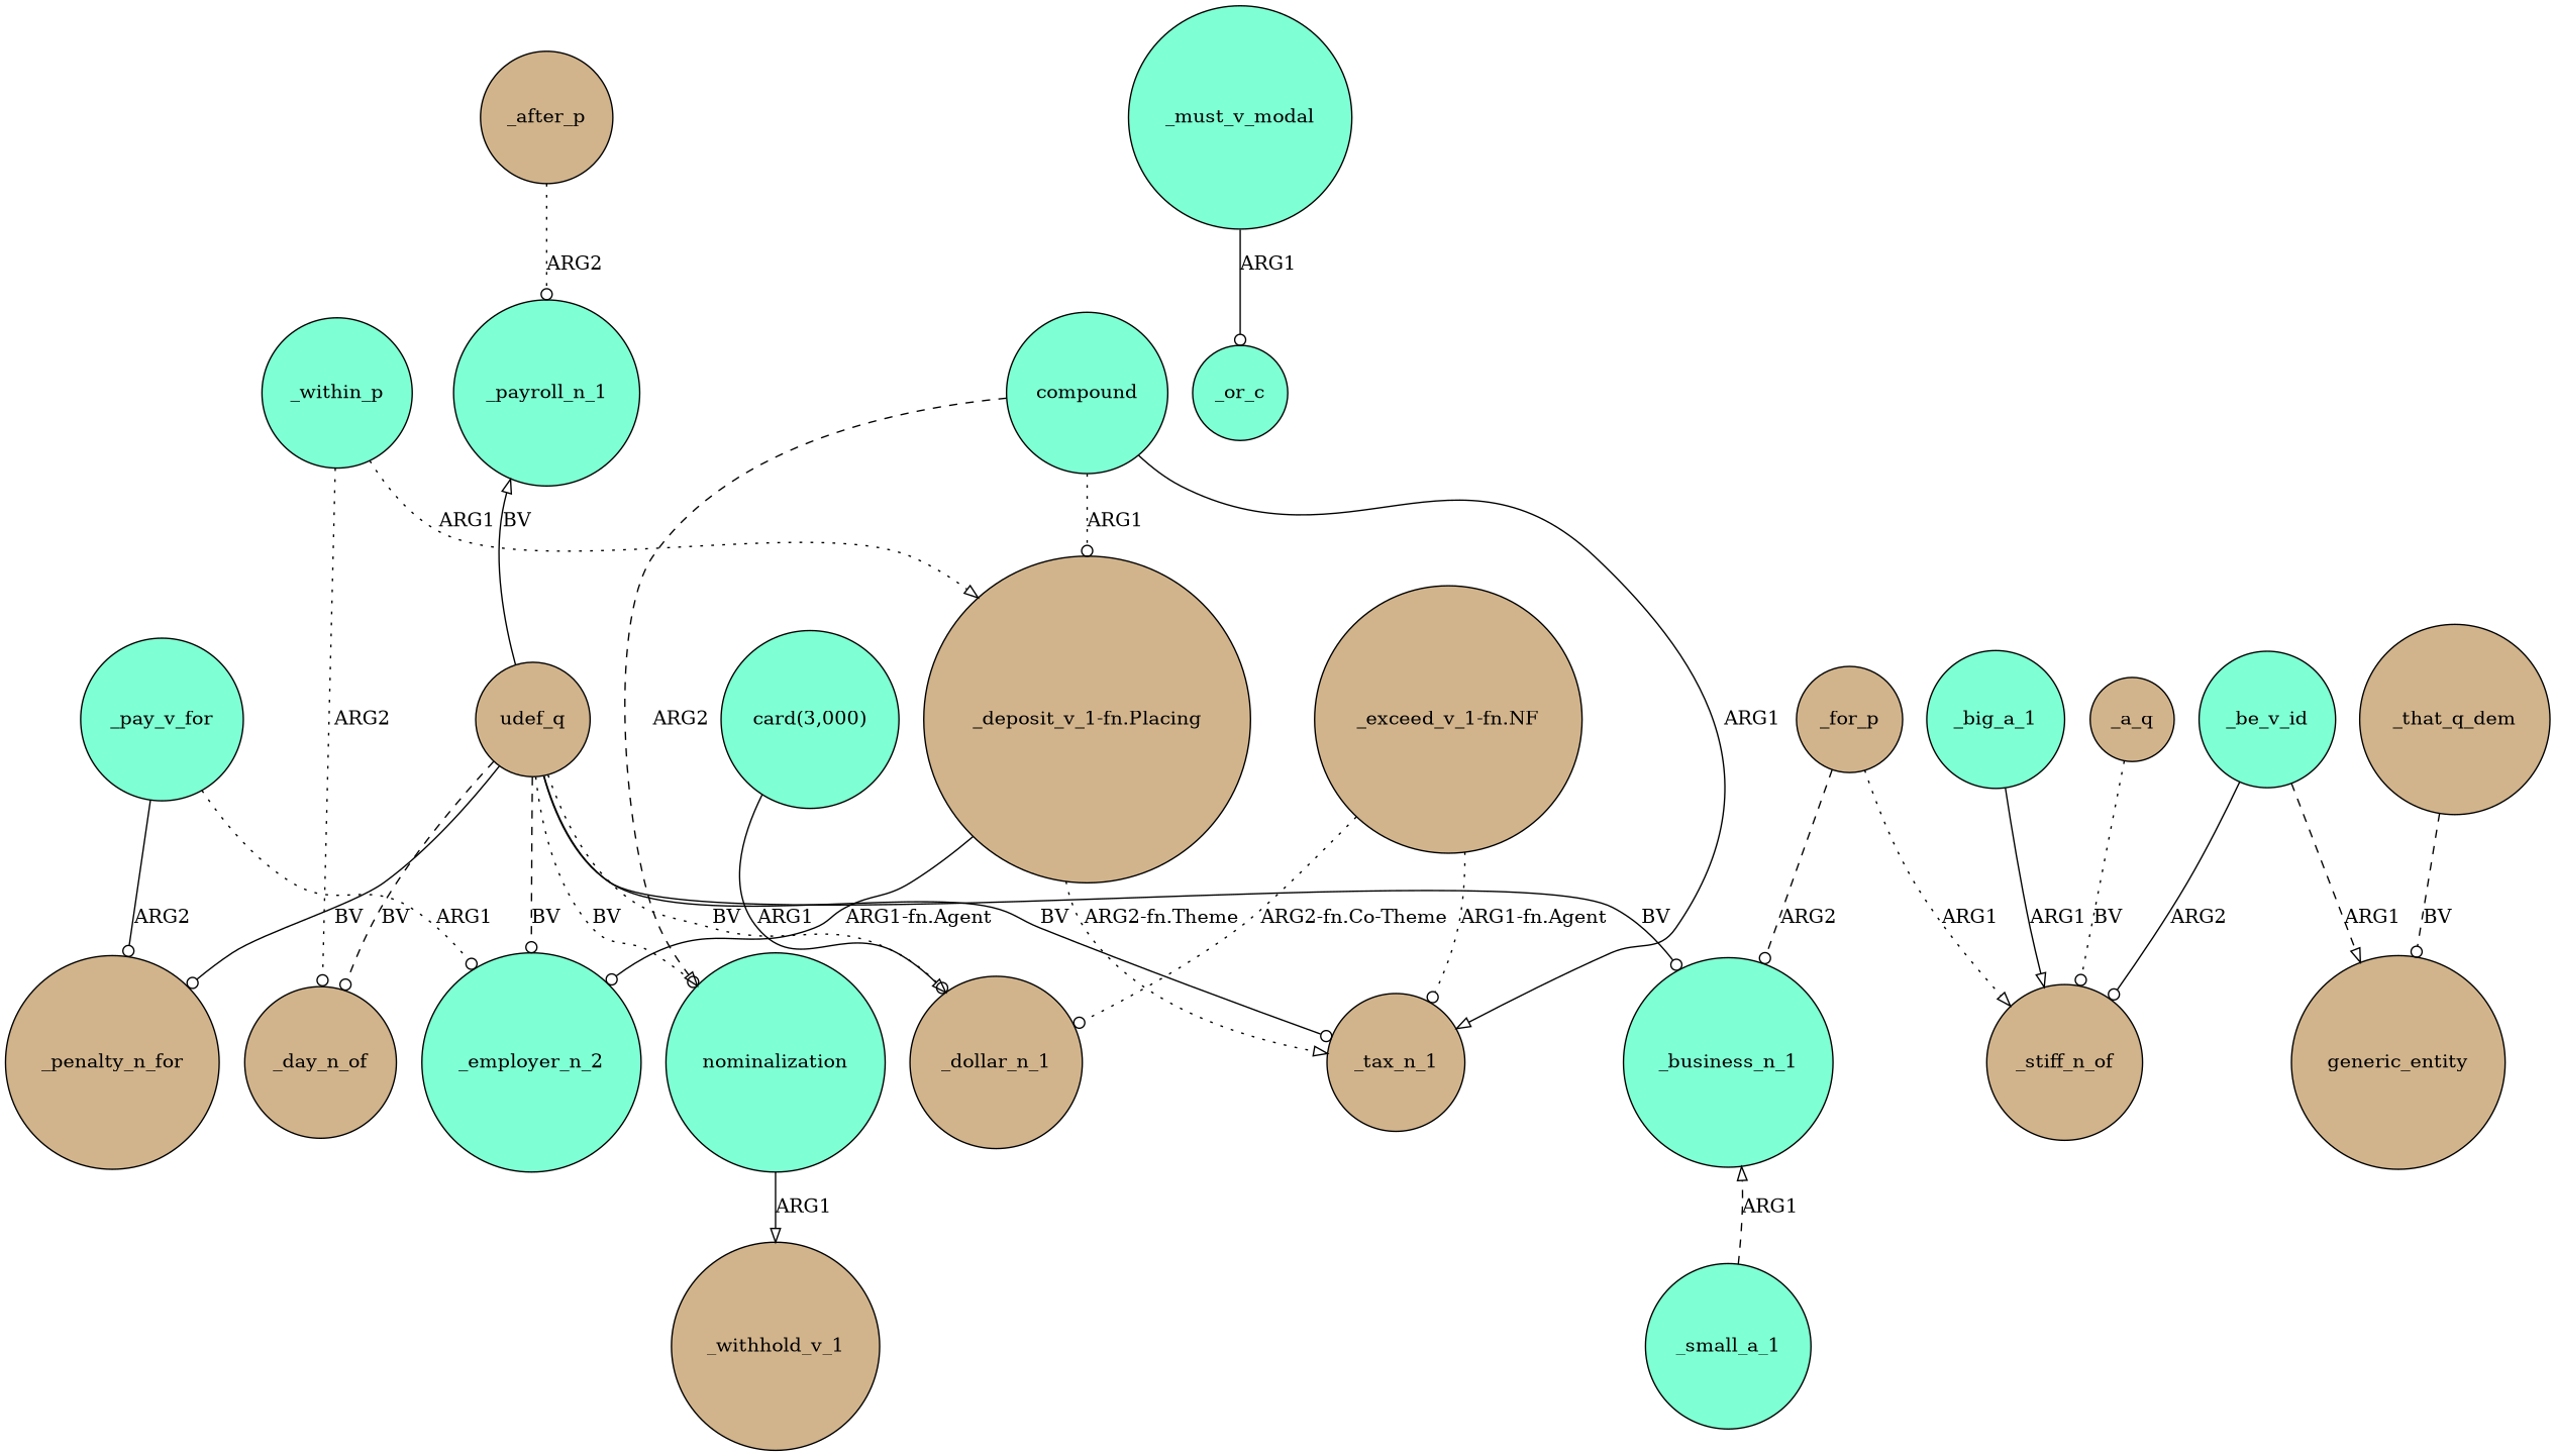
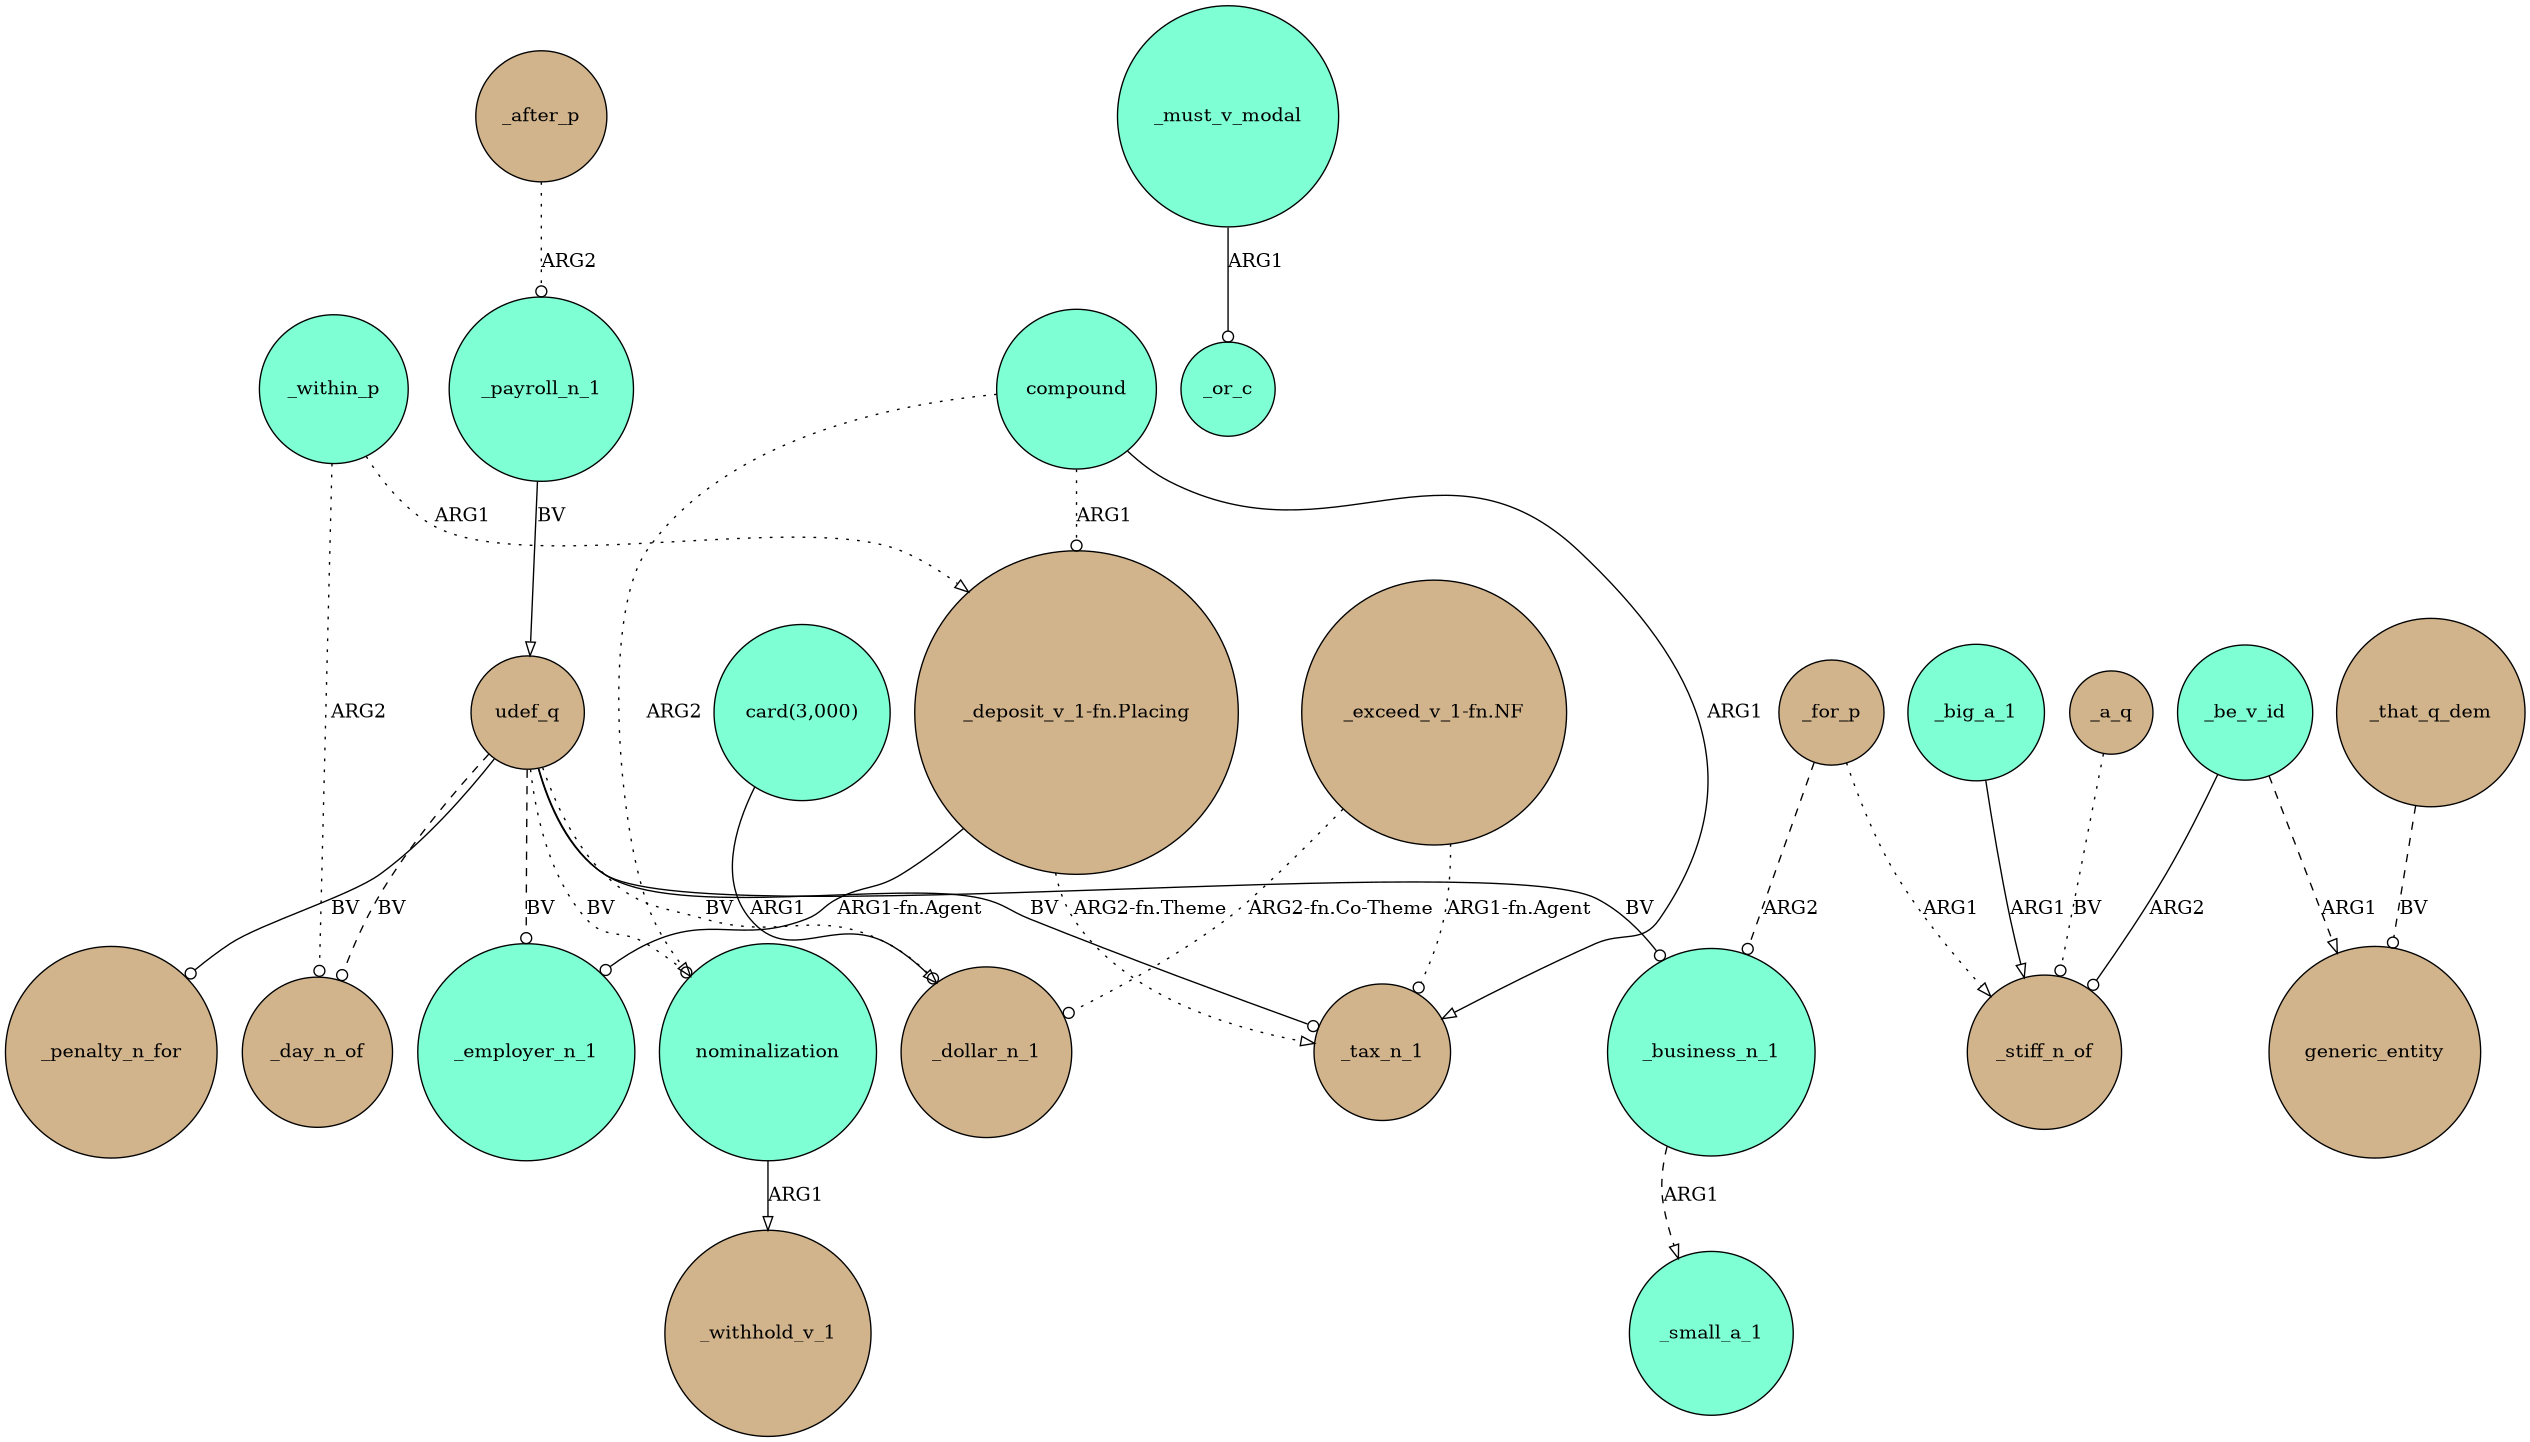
  digraph {
    node [fillcolor=tan shape=circle style=filled]
    edge [arrowhead=odot style=solid]
    _payroll_n_1 [fillcolor=aquamarine]
    udef_q
    _penalty_n_for
-   _employer_n_1 [fillcolor=aquamarine label=_employer_n_2]
+   _employer_n_1 [fillcolor=aquamarine]
    _day_n_of
    nominalization [fillcolor=aquamarine]
    _tax_n_1
    _business_n_1 [fillcolor=aquamarine]
    _dollar_n_1
    _withhold_v_1
    _must_v_modal [fillcolor=aquamarine]
    _or_c [fillcolor=aquamarine]
    _within_p [fillcolor=aquamarine]
    "_deposit_v_1-fn.Placing"
    _that_q_dem
    generic_entity
    n17 [label=_stiff_n_of]
    _a_q
-   _pay_v_for [fillcolor=aquamarine]
    compound [fillcolor=aquamarine]
    _be_v_id [fillcolor=aquamarine]
    _for_p
    "_exceed_v_1-fn.NF"
    _small_a_1 [fillcolor=aquamarine]
    "card(3,000)" [fillcolor=aquamarine]
    _big_a_1 [fillcolor=aquamarine]
    _after_p
-   udef_q -> _payroll_n_1 [arrowhead=onormal label=BV]
+   _payroll_n_1 -> udef_q [arrowhead=onormal label=BV]
    udef_q -> _penalty_n_for [label=BV]
    udef_q -> _employer_n_1 [label=BV style=dashed]
    udef_q -> _day_n_of [label=BV style=dashed]
    udef_q -> nominalization [label=BV style=dotted]
    udef_q -> _tax_n_1 [label=BV]
    udef_q -> _business_n_1 [label=BV]
    udef_q -> _dollar_n_1 [label=BV style=dotted]
    nominalization -> _withhold_v_1 [arrowhead=onormal label=ARG1]
    _must_v_modal -> _or_c [label=ARG1]
    _within_p -> _day_n_of [label=ARG2 style=dotted]
    _within_p -> "_deposit_v_1-fn.Placing" [arrowhead=onormal label=ARG1 style=dotted]
    "_deposit_v_1-fn.Placing" -> _employer_n_1 [label="ARG1-fn.Agent"]
    "_deposit_v_1-fn.Placing" -> _tax_n_1 [arrowhead=onormal label="ARG2-fn.Theme" style=dotted]
    _that_q_dem -> generic_entity [label=BV style=dashed]
    _a_q -> n17 [label=BV style=dotted]
-   _pay_v_for -> _penalty_n_for [label=ARG2]
-   _pay_v_for -> _employer_n_1 [label=ARG1 style=dotted]
-   compound -> nominalization [arrowhead=onormal label=ARG2 style=dashed]
+   compound -> nominalization [arrowhead=onormal label=ARG2 style=dotted]
    compound -> _tax_n_1 [arrowhead=onormal label=ARG1]
    compound -> "_deposit_v_1-fn.Placing" [label=ARG1 style=dotted]
    _be_v_id -> generic_entity [arrowhead=onormal label=ARG1 style=dashed]
    _be_v_id -> n17 [label=ARG2]
    _for_p -> _business_n_1 [label=ARG2 style=dashed]
    _for_p -> n17 [arrowhead=onormal label=ARG1 style=dotted]
    "_exceed_v_1-fn.NF" -> _tax_n_1 [label="ARG1-fn.Agent" style=dotted]
    "_exceed_v_1-fn.NF" -> _dollar_n_1 [label="ARG2-fn.Co-Theme" style=dotted]
-   _small_a_1 -> _business_n_1 [arrowhead=onormal label=ARG1 style=dashed]
+   _business_n_1 -> _small_a_1 [arrowhead=onormal label=ARG1 style=dashed]
    "card(3,000)" -> _dollar_n_1 [arrowhead=onormal label=ARG1]
    _big_a_1 -> n17 [arrowhead=onormal label=ARG1]
    _after_p -> _payroll_n_1 [label=ARG2 style=dotted]
  }
